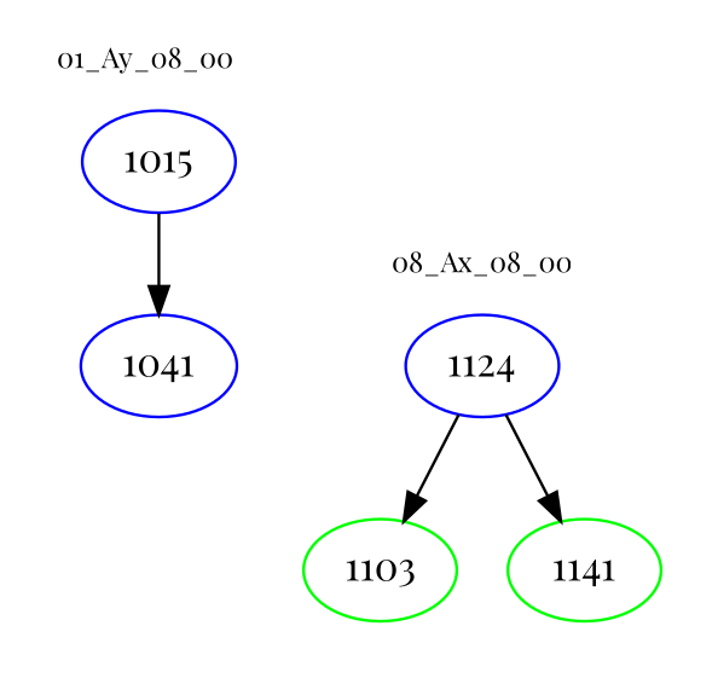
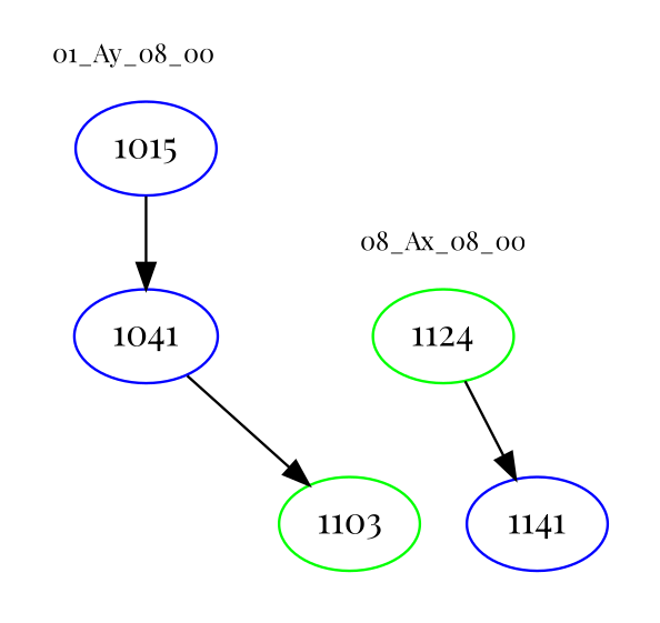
  digraph {
    fontname="Playfair Display"
    node [color=blue fontname="Playfair Display"]
    edge [color=black fontname="Playfair Display"]
    n1 [label=1015]
    n2 [label=1041]
-   n3 [label=1124]
+   n3 [color=green label=1124]
    n4 [color=green label=1103]
-   n5 [color=green label=1141]
+   n5 [label=1141]
    subgraph cluster_1 {
      color=white
      fontsize=10
      label="01_Ay_08_00"
      n1
      n2
    }
    subgraph cluster_2 {
      color=white
      fontsize=10
      label="08_Ax_08_00"
      n3
      n4
      n5
    }
    n1 -> n2
-   n3 -> n4
+   n2 -> n4
    n3 -> n5
  }
